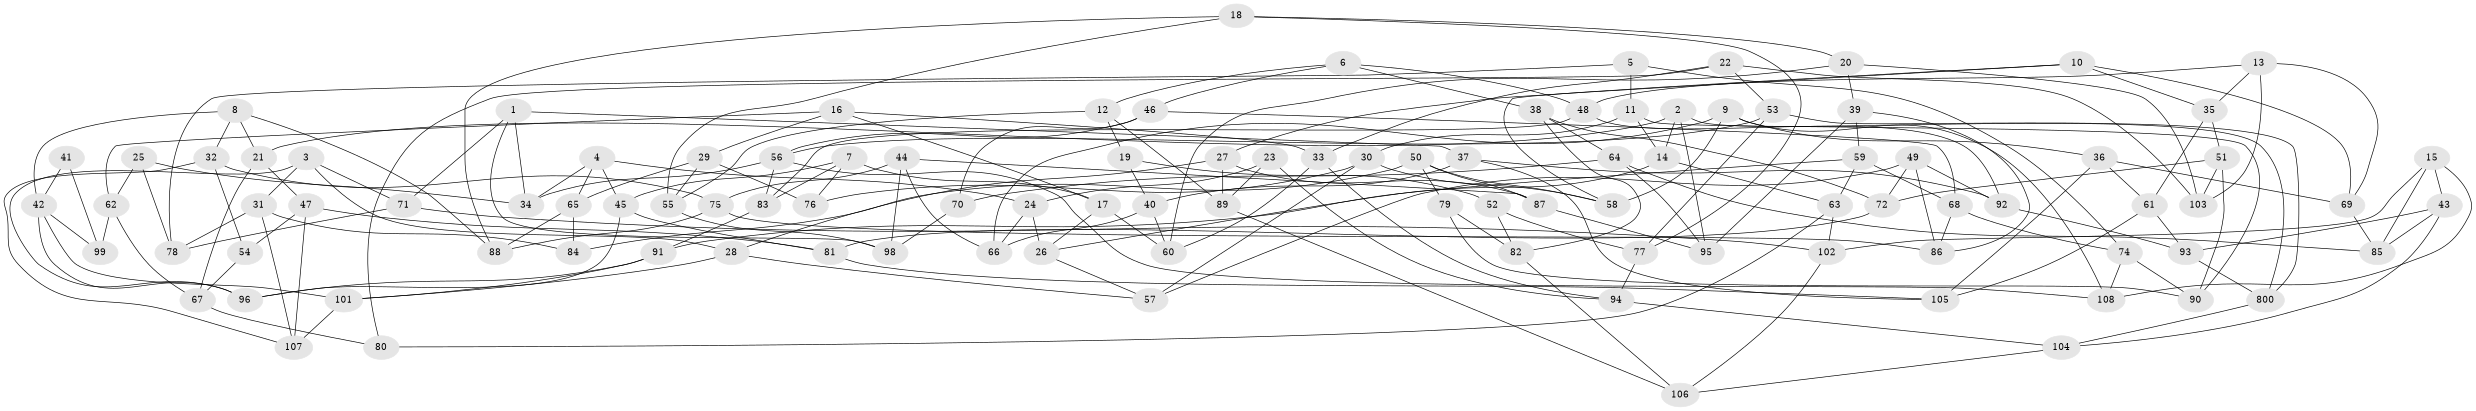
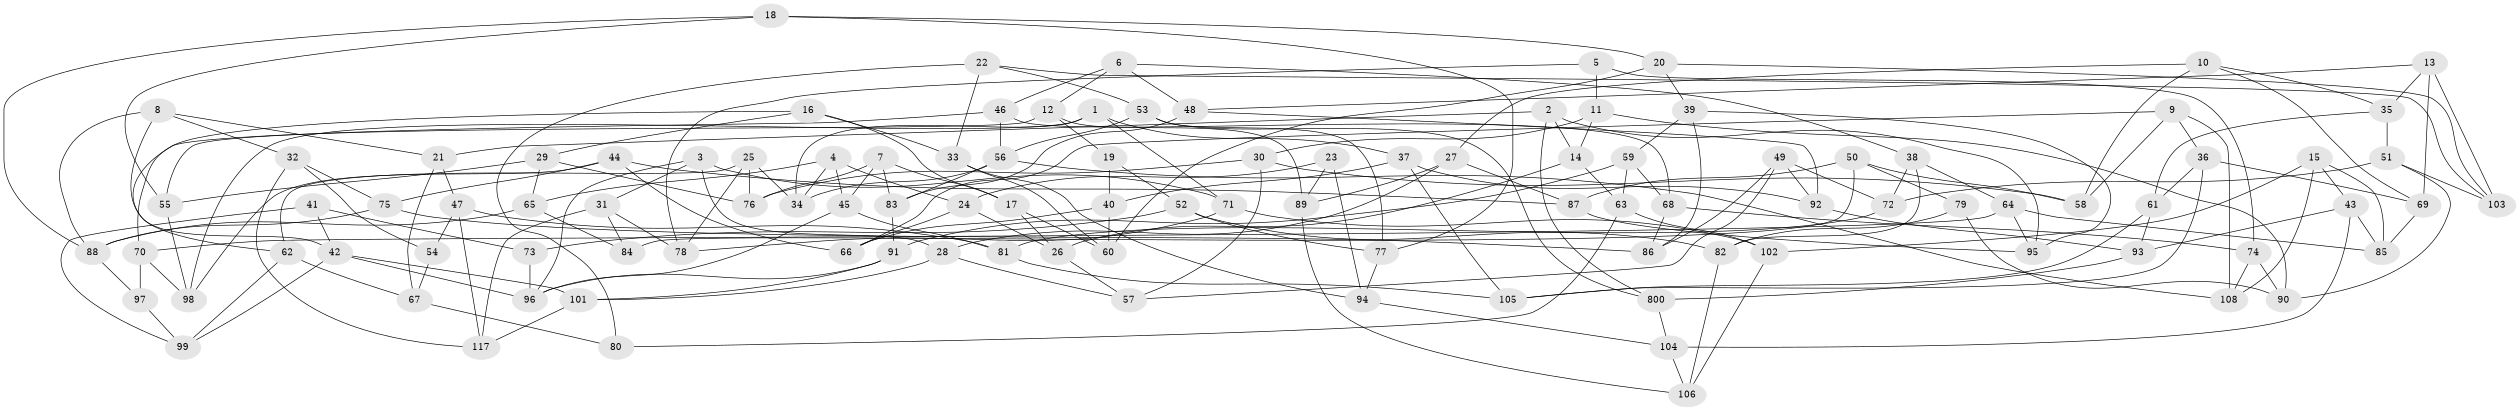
  graph {
    node [color=gray90 style=filled]
    1
    34
    37
    71
    98
    40
    105
    92
    78
    102
    2
    14
    21
    95
    n15 [label=800]
    26
    63
    47
    67
    104
    3
    28
    31
    96
    57
    101
    84
-   107
+   107 [label=117]
    4
    24
    45
    65
    66
    81
    88
    5
    11
    74
    30
    90
    41
+   73
    42
    99
    108
    6
    12
    38
    46
    48
    19
    55
    89
    64
    72
    82
    56
    68
    70
    83
    7
    17
    76
    60
    91
    8
    32
    54
    75
+   97
    9
    36
    58
    69
    61
    10
    27
    35
    87
    51
    85
    52
    106
    13
    103
    80
    15
    43
    93
    16
    29
    33
    62
    94
    18
    20
    77
    39
    59
    86
    22
    53
    23
    25
    44
    49
    50
    79
    1 -- 34
    1 -- 37
    1 -- 71
    1 -- 98
    37 -- 40
    37 -- 105
    37 -- 92
    71 -- 78
    71 -- 102
    40 -- 66
    40 -- 60
    92 -- 93
    102 -- 106
    2 -- 14
    2 -- 21
    2 -- 95
    2 -- n15
    14 -- 26
    14 -- 63
    21 -- 47
    21 -- 67
    n15 -- 104
    26 -- 57
    63 -- 102
    63 -- 80
    47 -- 107
    47 -- 81
    47 -- 54
    67 -- 80
    104 -- 106
    3 -- 71
    3 -- 28
    3 -- 31
    3 -- 96
    28 -- 57
    28 -- 101
    31 -- 78
    31 -- 84
    31 -- 107
    101 -- 107
    4 -- 34
    4 -- 24
    4 -- 45
    4 -- 65
    24 -- 26
    24 -- 66
    45 -- 96
    45 -- 81
    65 -- 84
    65 -- 88
    81 -- 105
+   88 -- 97
    5 -- 78
    5 -- 11
    5 -- 74
    11 -- 14
    11 -- 30
    11 -- 90
    74 -- 90
    74 -- 108
    30 -- 57
    30 -- 76
    30 -- 58
+   41 -- 73
    41 -- 42
    41 -- 99
+   73 -- 96
    42 -- 96
    42 -- 101
    42 -- 99
    6 -- 12
    6 -- 38
    6 -- 46
    6 -- 48
    12 -- 19
    12 -- 55
    12 -- 89
    38 -- 64
    38 -- 72
    38 -- 82
    46 -- 56
    46 -- 68
    46 -- 70
    48 -- 92
    48 -- 83
    19 -- 40
    19 -- 52
    55 -- 98
    89 -- 106
    64 -- 95
    64 -- 70
    64 -- 85
    72 -- 81
    82 -- 106
    56 -- 34
    56 -- 108
    56 -- 83
    68 -- 74
    68 -- 86
    70 -- 98
+   70 -- 97
    83 -- 91
    7 -- 45
    7 -- 83
    7 -- 17
    7 -- 76
    17 -- 26
    17 -- 60
    91 -- 96
    91 -- 101
    8 -- 21
    8 -- 88
    8 -- 42
    8 -- 32
    32 -- 107
    32 -- 54
    32 -- 75
    54 -- 67
    75 -- 88
    75 -- 86
+   97 -- 99
    9 -- 66
    9 -- 108
    9 -- 36
    9 -- 58
    36 -- 105
    36 -- 69
    36 -- 61
    69 -- 85
    61 -- 105
    61 -- 93
    10 -- 58
    10 -- 69
    10 -- 27
    10 -- 35
    27 -- 28
    27 -- 89
    27 -- 87
    35 -- 61
    35 -- 51
    87 -- 95
    51 -- 90
    51 -- 72
    51 -- 103
+   52 -- 73
    52 -- 82
    52 -- 77
    13 -- 48
    13 -- 69
    13 -- 35
    13 -- 103
    15 -- 102
    15 -- 108
    15 -- 85
    15 -- 43
    43 -- 104
    43 -- 85
    43 -- 93
    93 -- n15
    16 -- 17
    16 -- 29
    16 -- 33
    16 -- 62
    29 -- 65
    29 -- 55
    29 -- 76
    33 -- 60
    33 -- 94
    62 -- 67
    62 -- 99
    94 -- 104
    18 -- 88
    18 -- 55
    18 -- 20
    18 -- 77
    20 -- 60
    20 -- 103
    20 -- 39
    77 -- 94
    39 -- 95
    39 -- 59
    39 -- 86
    59 -- 63
    59 -- 68
    59 -- 91
    22 -- 103
    22 -- 80
    22 -- 33
    22 -- 53
    53 -- n15
    53 -- 56
    53 -- 77
    23 -- 24
    23 -- 89
    23 -- 94
    25 -- 34
    25 -- 78
+   25 -- 76
    25 -- 62
    44 -- 98
    44 -- 66
    44 -- 75
    44 -- 87
    49 -- 92
    49 -- 57
    49 -- 72
    49 -- 86
    50 -- 84
    50 -- 58
    50 -- 87
    50 -- 79
    79 -- 90
    79 -- 82
  }
